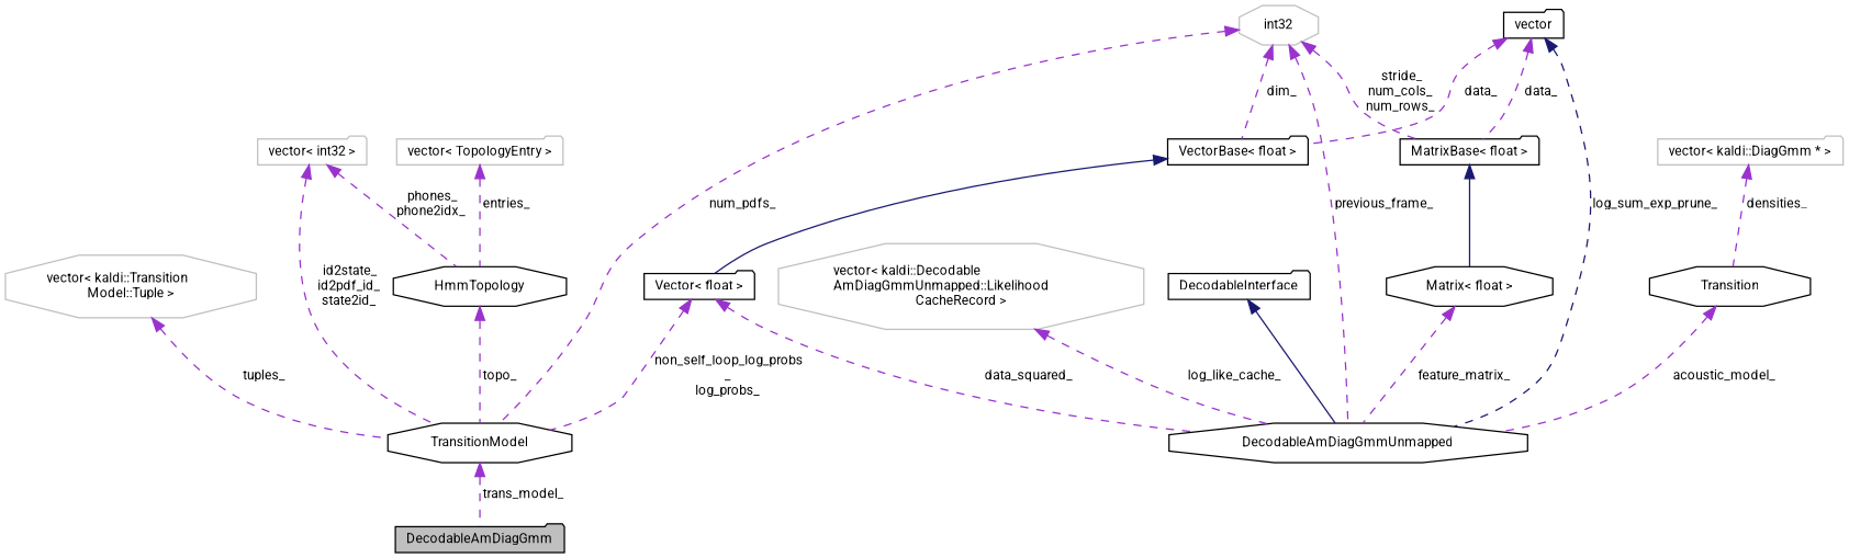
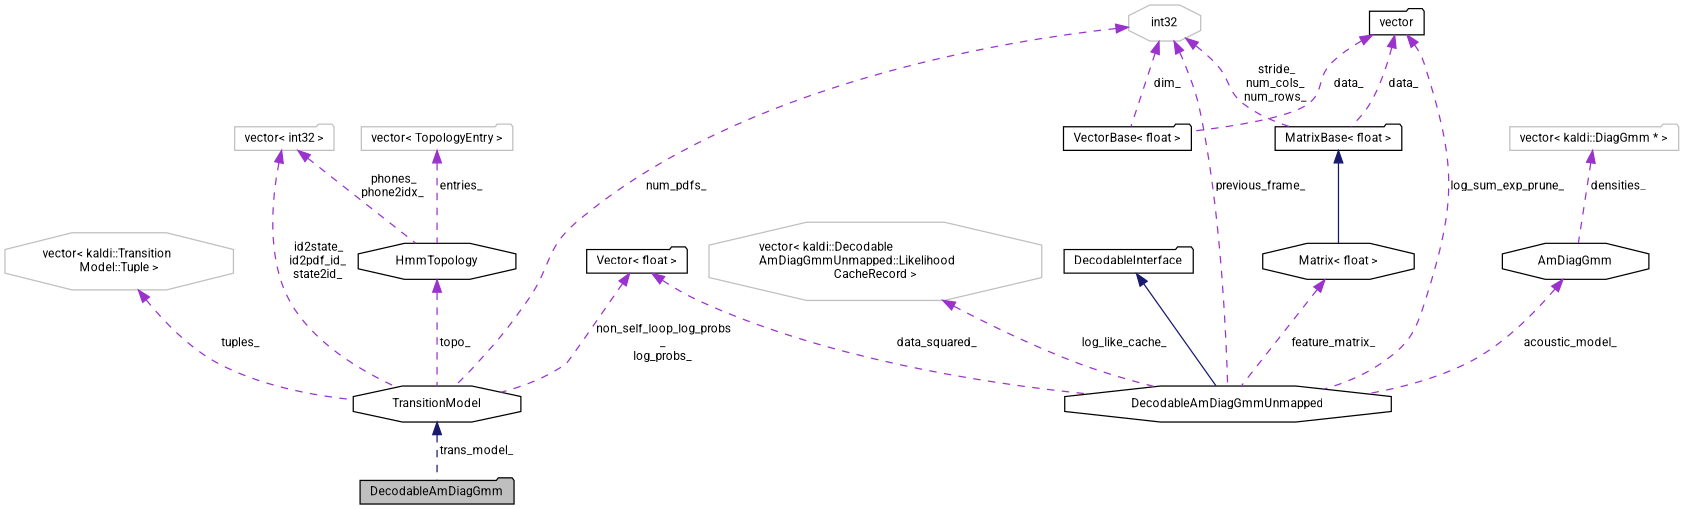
  digraph {
    fontname=Roboto
    rankdir=TB
    node [color=black fillcolor=white fontname=Roboto fontsize=10 shape=folder style=filled]
    edge [color=darkorchid3 dir=back fontname=Roboto fontsize=10 labelfontname=Helvetica labelfontsize=10 style=dashed]
    n1 [fillcolor=grey75 fontcolor=black height=0.2 label=DecodableAmDiagGmm width=0.4]
    n2 [height=0.2 label=DecodableAmDiagGmmUnmapped shape=octagon width=0.4]
    n3 [height=0.2 label=DecodableInterface width=0.4]
    n4 [height=0.2 label=vector width=0.4]
    n5 [height=0.2 label="MatrixBase\< float \>" width=0.4]
    n6 [height=0.2 label="VectorBase\< float \>" width=0.4]
    n7 [height=0.2 label="Matrix\< float \>" shape=octagon width=0.4]
    n8 [height=0.2 label="Vector\< float \>" width=0.4]
    n9 [color=grey75 height=0.2 label=int32 shape=octagon width=0.4]
    n10 [height=0.2 label=TransitionModel shape=octagon width=0.4]
-   n11 [height=0.2 label=Transition shape=octagon width=0.4]
+   n11 [height=0.2 label=AmDiagGmm shape=octagon width=0.4]
    n12 [color=grey75 height=0.2 label="vector\< kaldi::DiagGmm * \>" width=0.4]
    n13 [color=grey75 height=0.2 label="vector\< kaldi::Decodable\lAmDiagGmmUnmapped::Likelihood\lCacheRecord \>" shape=octagon width=0.4]
    n14 [height=0.2 label=HmmTopology shape=octagon width=0.4]
    n15 [color=grey75 height=0.2 label="vector\< int32 \>" width=0.4]
    n16 [color=grey75 height=0.2 label="vector\< TopologyEntry \>" width=0.4]
    n17 [color=grey75 height=0.2 label="vector\< kaldi::Transition\lModel::Tuple \>" shape=octagon width=0.4]
    n3 -> n2 [color=midnightblue style=solid]
-   n4 -> n2 [color=midnightblue label=" log_sum_exp_prune_"]
+   n4 -> n2 [label=" log_sum_exp_prune_"]
    n4 -> n5 [label=" data_"]
    n4 -> n6 [label=" data_"]
    n5 -> n7 [color=midnightblue style=solid]
-   n6 -> n8 [color=midnightblue style=solid]
    n7 -> n2 [label=" feature_matrix_"]
    n8 -> n2 [label=" data_squared_"]
    n8 -> n10 [label=" non_self_loop_log_probs\l_\nlog_probs_"]
    n9 -> n2 [label=" previous_frame_"]
    n9 -> n5 [label=" stride_\nnum_cols_\nnum_rows_"]
    n9 -> n6 [label=" dim_"]
    n9 -> n10 [label=" num_pdfs_"]
-   n10 -> n1 [label=" trans_model_"]
+   n10 -> n1 [color=midnightblue label=" trans_model_"]
    n11 -> n2 [label=" acoustic_model_"]
    n12 -> n11 [label=" densities_"]
    n13 -> n2 [label=" log_like_cache_"]
    n14 -> n10 [label=" topo_"]
    n15 -> n10 [label=" id2state_\nid2pdf_id_\nstate2id_"]
    n15 -> n14 [label=" phones_\nphone2idx_"]
    n16 -> n14 [label=" entries_"]
    n17 -> n10 [label=" tuples_"]
  }
